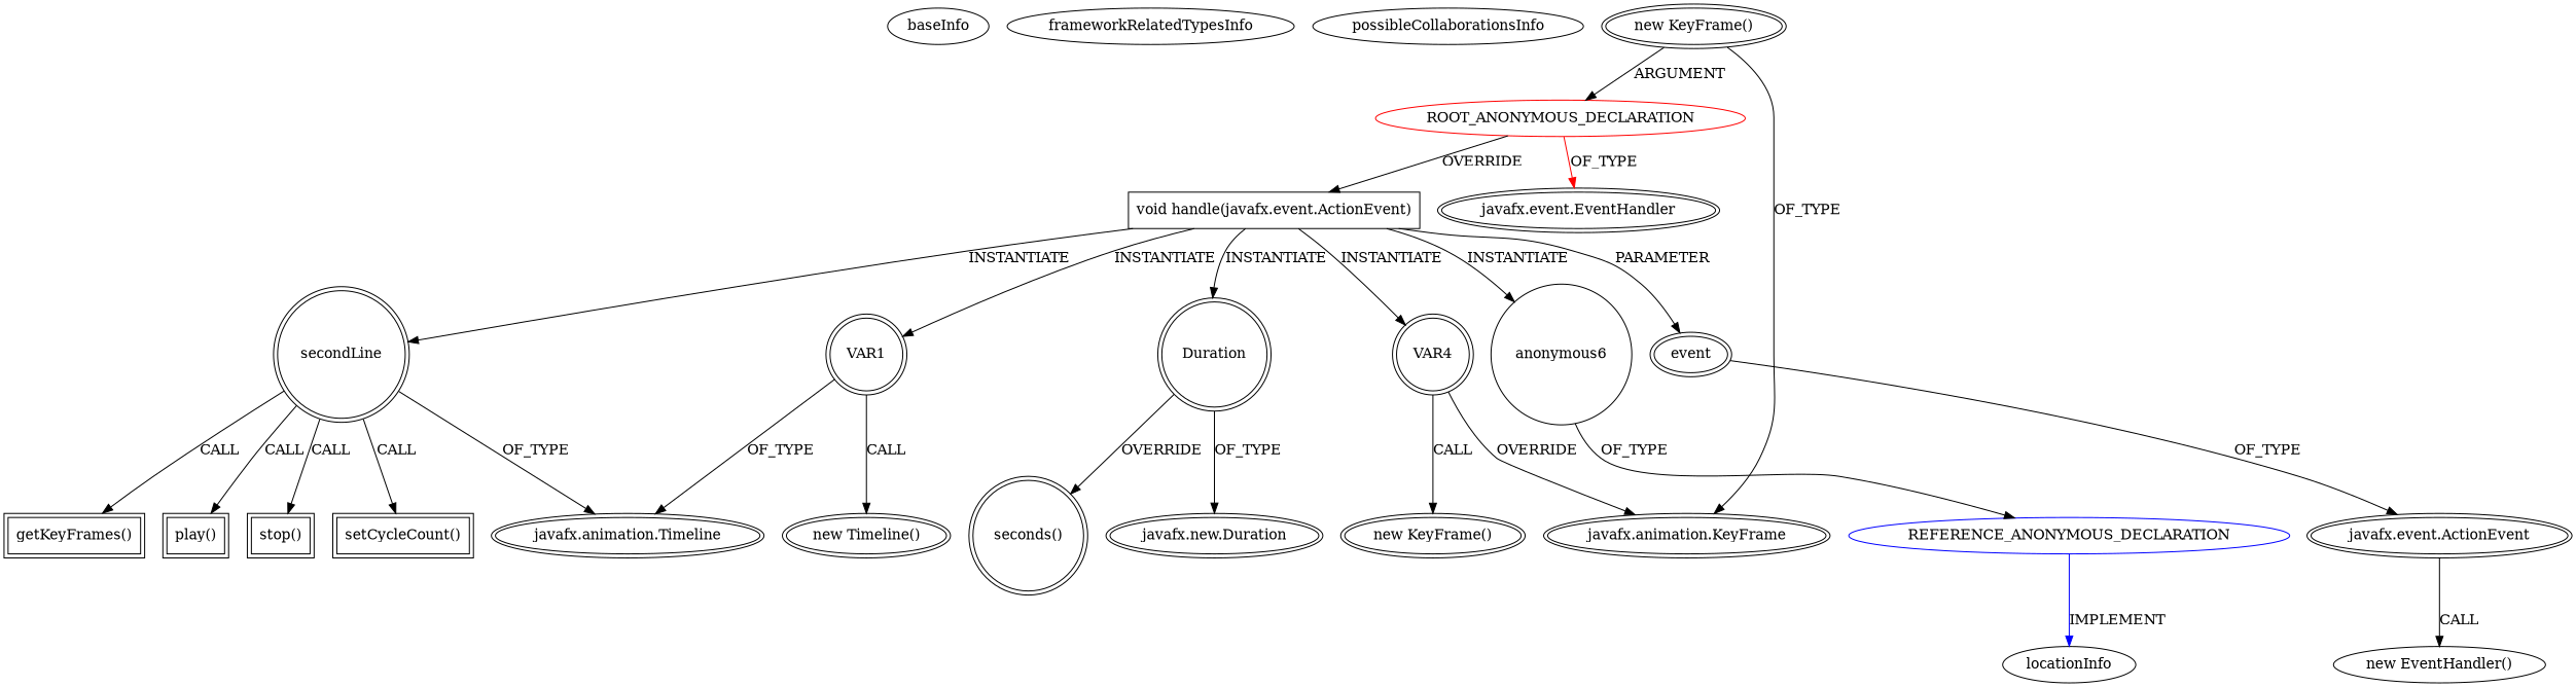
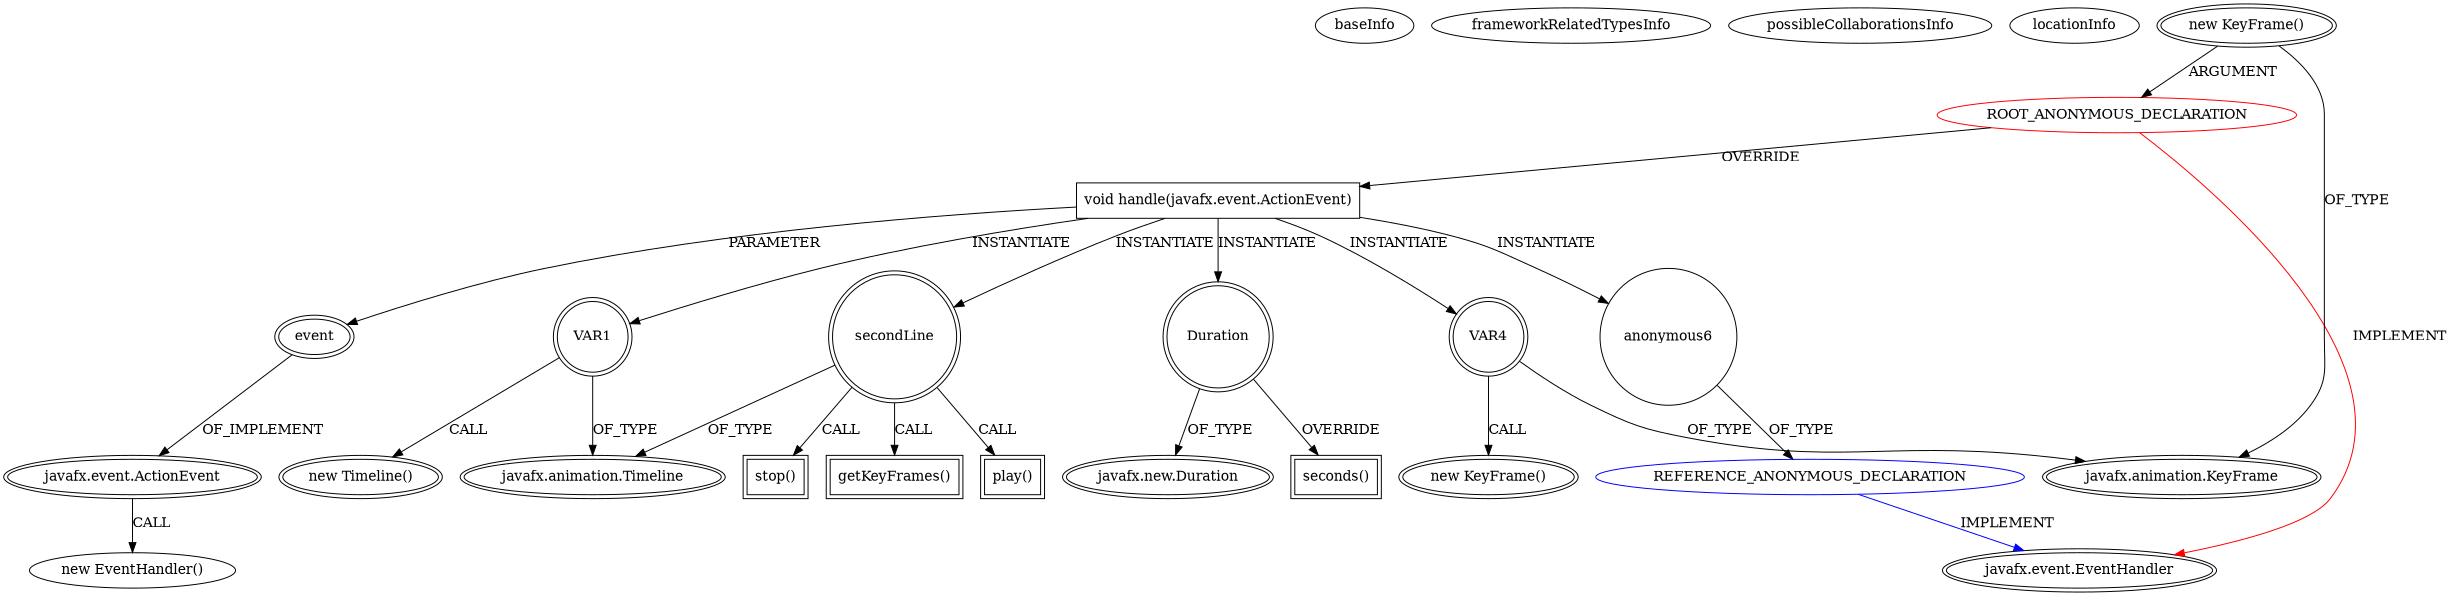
  digraph {
    node [isFrameworkType=true vertexType=VARIABLE_EXPRESION peripheries=2]
    baseInfo [category=extension_graph graphId=3143 isAnonymous=true possibleRelation=true isFrameworkType="" vertexType="" peripheries=""]
    frameworkRelatedTypesInfo [0="javafx.event.EventHandler" isFrameworkType="" vertexType="" peripheries=""]
    possibleCollaborationsInfo [0="3143~OVERRIDING_METHOD_DECLARATION-INSTANTIATION-~javafx.event.EventHandler ~javafx.event.EventHandler ~true~true" isFrameworkType="" vertexType="" peripheries=""]
    locationInfo [contextSignature="void clockStart()" filePath="/iloop-kiosk-KIOSK-Project/KIOSK-Project-master/src/oit/iloop/kiosk/kiosk_main/MainClock.java" graphId=3143 projectName="iloop-kiosk-KIOSK-Project" isFrameworkType="" vertexType="" peripheries=""]
    n5 [color=red isFrameworkType=false label=ROOT_ANONYMOUS_DECLARATION vertexType=ROOT_ANONYMOUS_DECLARATION peripheries=""]
    n6 [label="javafx.event.EventHandler" vertexType=FRAMEWORK_INTERFACE_TYPE]
    n7 [isFrameworkType=false label="void handle(javafx.event.ActionEvent)" shape=box vertexType=OVERRIDING_METHOD_DECLARATION peripheries=""]
    n8 [label=event vertexType=PARAMETER_DECLARATION]
    n9 [label=secondLine shape=circle]
    n10 [label=VAR1 shape=circle]
    n11 [label=VAR4 shape=circle]
    n12 [label=Duration shape=circle]
    n13 [isFrameworkType=false label=anonymous6 shape=circle peripheries=""]
    n14 [label="new KeyFrame()" vertexType=OUTSIDE_CONSTRUCTOR_CALL]
    n15 [label="javafx.animation.KeyFrame" vertexType=FRAMEWORK_CLASS_TYPE]
    n16 [label="javafx.event.ActionEvent" vertexType=FRAMEWORK_CLASS_TYPE]
    n17 [label="javafx.animation.Timeline" vertexType=FRAMEWORK_CLASS_TYPE]
    n18 [label="stop()" shape=box vertexType=INSIDE_CALL]
-   n19 [label="setCycleCount()" shape=box vertexType=INSIDE_CALL]
    n20 [label="getKeyFrames()" shape=box vertexType=INSIDE_CALL]
    n21 [label="play()" shape=box vertexType=INSIDE_CALL]
    n22 [label="new Timeline()" vertexType=CONSTRUCTOR_CALL]
    n23 [label="new KeyFrame()" vertexType=CONSTRUCTOR_CALL]
    n24 [label="javafx.new.Duration" vertexType=FRAMEWORK_CLASS_TYPE]
-   n25 [label="seconds()" shape=circle vertexType=INSIDE_CALL]
+   n25 [label="seconds()" shape=box vertexType=INSIDE_CALL]
    n26 [color=blue isFrameworkType=false label=REFERENCE_ANONYMOUS_DECLARATION vertexType=REFERENCE_ANONYMOUS_DECLARATION peripheries=""]
    n27 [isFrameworkType=false label="new EventHandler()" vertexType=CONSTRUCTOR_CALL peripheries=""]
-   n5 -> n6 [color=red label=OF_TYPE]
+   n5 -> n6 [color=red label=IMPLEMENT]
    n5 -> n7 [label=OVERRIDE]
    n7 -> n8 [label=PARAMETER]
    n7 -> n9 [label=INSTANTIATE]
    n7 -> n10 [label=INSTANTIATE]
    n7 -> n11 [label=INSTANTIATE]
    n7 -> n12 [label=INSTANTIATE]
    n7 -> n13 [label=INSTANTIATE]
-   n8 -> n16 [label=OF_TYPE]
+   n8 -> n16 [label=OF_IMPLEMENT]
    n9 -> n17 [label=OF_TYPE]
    n9 -> n18 [label=CALL]
-   n9 -> n19 [label=CALL]
    n9 -> n20 [label=CALL]
    n9 -> n21 [label=CALL]
    n10 -> n17 [label=OF_TYPE]
    n10 -> n22 [label=CALL]
-   n11 -> n15 [label=OVERRIDE]
+   n11 -> n15 [label=OF_TYPE]
    n11 -> n23 [label=CALL]
    n12 -> n24 [label=OF_TYPE]
    n12 -> n25 [label=OVERRIDE]
    n13 -> n26 [label=OF_TYPE]
    n14 -> n5 [label=ARGUMENT]
    n14 -> n15 [label=OF_TYPE]
    n16 -> n27 [label=CALL]
-   n26 -> locationInfo [color=blue label=IMPLEMENT]
+   n26 -> n6 [color=blue label=IMPLEMENT]
  }
